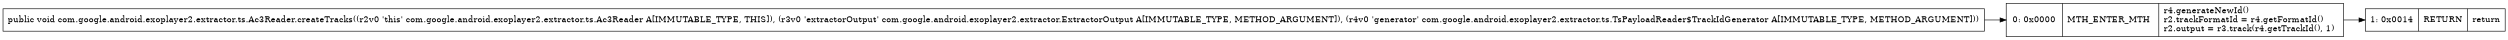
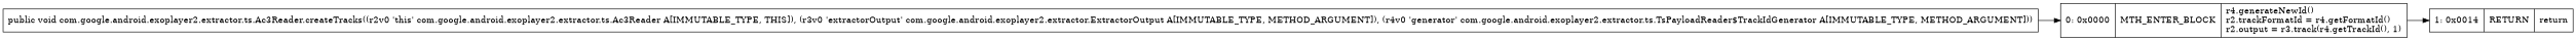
  digraph {
    rankdir=LR
    node [shape=record]
-   n1 [label="{0\:\ 0x0000|MTH_ENTER_MTH\l|r4.generateNewId()\lr2.trackFormatId = r4.getFormatId()\lr2.output = r3.track(r4.getTrackId(), 1)\l}"]
+   n1 [label="{0\:\ 0x0000|MTH_ENTER_BLOCK\l|r4.generateNewId()\lr2.trackFormatId = r4.getFormatId()\lr2.output = r3.track(r4.getTrackId(), 1)\l}"]
    n2 [label="{1\:\ 0x0014|RETURN\l|return\l}"]
    n3 [label="{public void com.google.android.exoplayer2.extractor.ts.Ac3Reader.createTracks((r2v0 'this' com.google.android.exoplayer2.extractor.ts.Ac3Reader A[IMMUTABLE_TYPE, THIS]), (r3v0 'extractorOutput' com.google.android.exoplayer2.extractor.ExtractorOutput A[IMMUTABLE_TYPE, METHOD_ARGUMENT]), (r4v0 'generator' com.google.android.exoplayer2.extractor.ts.TsPayloadReader$TrackIdGenerator A[IMMUTABLE_TYPE, METHOD_ARGUMENT])) }"]
    n1 -> n2
    n3 -> n1
  }
